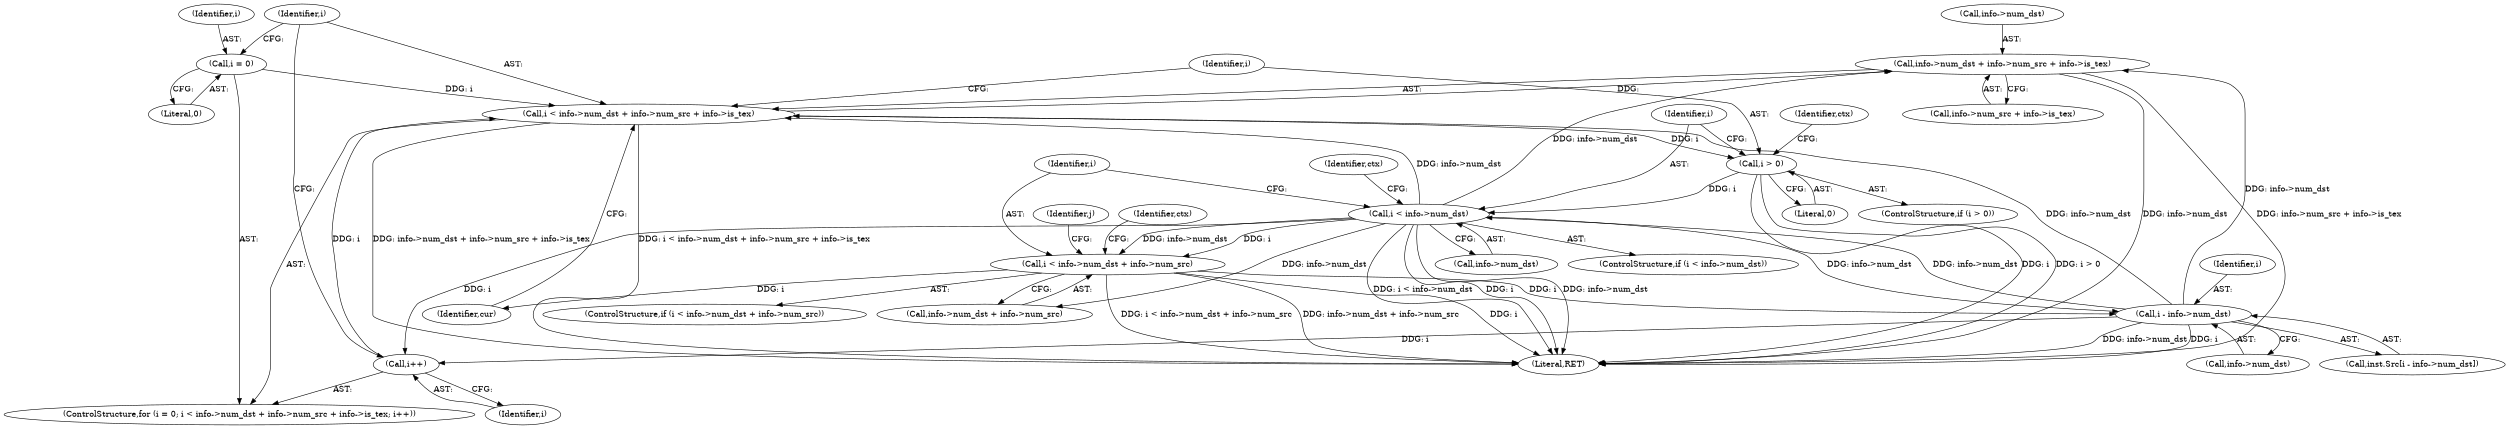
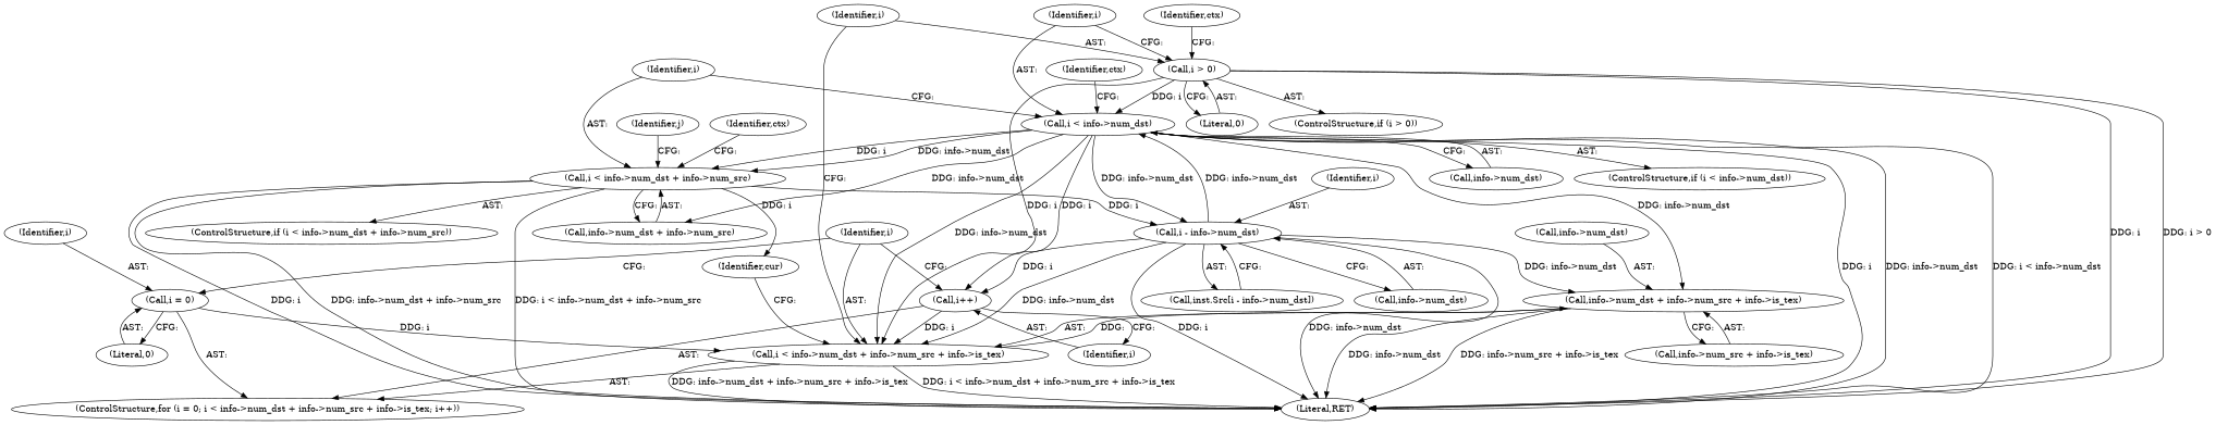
  digraph {
    n1 [label="(Call,info->num_dst + info->num_src + info->is_tex)"]
    n2 [label="(Call,i < info->num_dst + info->num_src + info->is_tex)"]
    n3 [label="(Call,info->num_src + info->is_tex)"]
    n4 [label="(Literal,RET)"]
    n5 [label="(Call,i > 0)"]
    n6 [label="(ControlStructure,for (i = 0; i < info->num_dst + info->num_src + info->is_tex; i++))"]
    n7 [label="(Call,i < info->num_dst)"]
    n8 [label="(Call,i++)"]
    n9 [label="(Call,i - info->num_dst)"]
    n10 [label="(Call,i < info->num_dst + info->num_src)"]
    n11 [label="(Call,info->num_dst + info->num_src)"]
    n12 [label="(Call,info->num_dst)"]
    n13 [label="(ControlStructure,if (i < info->num_dst))"]
    n14 [label="(Identifier,i)"]
    n15 [label="(Call,inst.Src[i - info->num_dst])"]
    n16 [label="(Call,info->num_dst)"]
    n17 [label="(ControlStructure,if (i < info->num_dst + info->num_src))"]
    n18 [label="(Identifier,cur)"]
    n19 [label="(Literal,0)"]
    n20 [label="(ControlStructure,if (i > 0))"]
    n21 [label="(Call,i = 0)"]
    n22 [label="(Literal,0)"]
    n23 [label="(Identifier,i)"]
    n24 [label="(Identifier,i)"]
    n25 [label="(Identifier,ctx)"]
    n26 [label="(Identifier,i)"]
    n27 [label="(Identifier,i)"]
    n28 [label="(Call,info->num_dst)"]
    n29 [label="(Identifier,ctx)"]
    n30 [label="(Identifier,j)"]
    n31 [label="(Identifier,i)"]
    n32 [label="(Identifier,i)"]
    n33 [label="(Identifier,ctx)"]
    n1 -> n2 [label="AST: "]
    n1 -> n3 [label="CFG: "]
    n1 -> n4 [label="DDG: info->num_dst"]
    n1 -> n4 [label="DDG: info->num_src + info->is_tex"]
    n2 -> n1 [label="DDG: "]
    n2 -> n4 [label="DDG: info->num_dst + info->num_src + info->is_tex"]
    n2 -> n4 [label="DDG: i < info->num_dst + info->num_src + info->is_tex"]
-   n2 -> n5 [label="DDG: i"]
+   n5 -> n2 [label="DDG: i"]
    n2 -> n6 [label="AST: "]
    n3 -> n1 [label="AST: "]
    n5 -> n4 [label="DDG: i"]
    n5 -> n4 [label="DDG: i > 0"]
    n5 -> n7 [label="DDG: i"]
    n5 -> n19 [label="CFG: "]
    n5 -> n20 [label="AST: "]
    n7 -> n1 [label="DDG: info->num_dst"]
    n7 -> n2 [label="DDG: info->num_dst"]
    n7 -> n4 [label="DDG: i"]
    n7 -> n4 [label="DDG: info->num_dst"]
    n7 -> n4 [label="DDG: i < info->num_dst"]
    n7 -> n8 [label="DDG: i"]
    n7 -> n9 [label="DDG: info->num_dst"]
    n7 -> n10 [label="DDG: i"]
    n7 -> n10 [label="DDG: info->num_dst"]
    n7 -> n11 [label="DDG: info->num_dst"]
    n7 -> n12 [label="CFG: "]
    n7 -> n13 [label="AST: "]
    n8 -> n2 [label="DDG: i"]
    n8 -> n6 [label="AST: "]
    n8 -> n14 [label="CFG: "]
    n9 -> n1 [label="DDG: info->num_dst"]
    n9 -> n2 [label="DDG: info->num_dst"]
    n9 -> n4 [label="DDG: info->num_dst"]
    n9 -> n4 [label="DDG: i"]
    n9 -> n7 [label="DDG: info->num_dst"]
    n9 -> n8 [label="DDG: i"]
    n9 -> n15 [label="AST: "]
    n9 -> n16 [label="CFG: "]
    n10 -> n4 [label="DDG: i < info->num_dst + info->num_src"]
    n10 -> n4 [label="DDG: info->num_dst + info->num_src"]
    n10 -> n4 [label="DDG: i"]
    n10 -> n9 [label="DDG: i"]
    n10 -> n11 [label="CFG: "]
    n10 -> n17 [label="AST: "]
    n10 -> n18 [label="DDG: i"]
    n11 -> n10 [label="AST: "]
    n12 -> n7 [label="AST: "]
    n14 -> n8 [label="AST: "]
-   n15 -> n9 [label="AST: "]
+   n15 -> n9 [label="CFG: "]
    n16 -> n9 [label="AST: "]
    n18 -> n2 [label="CFG: "]
    n19 -> n5 [label="AST: "]
    n21 -> n2 [label="DDG: i"]
    n21 -> n6 [label="AST: "]
    n21 -> n22 [label="CFG: "]
    n22 -> n21 [label="AST: "]
    n23 -> n2 [label="AST: "]
    n23 -> n8 [label="CFG: "]
    n23 -> n21 [label="CFG: "]
    n24 -> n21 [label="AST: "]
    n25 -> n10 [label="CFG: "]
    n26 -> n9 [label="AST: "]
    n27 -> n2 [label="CFG: "]
    n27 -> n5 [label="AST: "]
    n28 -> n1 [label="AST: "]
    n29 -> n7 [label="CFG: "]
    n30 -> n10 [label="CFG: "]
    n31 -> n5 [label="CFG: "]
    n31 -> n7 [label="AST: "]
    n32 -> n7 [label="CFG: "]
    n32 -> n10 [label="AST: "]
    n33 -> n5 [label="CFG: "]
  }
